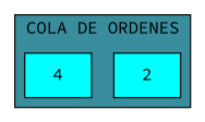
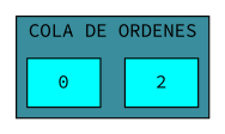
  graph {
    fontname="Source Code Pro"
    node [fillcolor=cyan group=2 shape=box style=filled fontname="Source Code Pro"]
    n1 [label=2]
-   n2 [label=4]
+   n2 [label=0]
    subgraph cluster_1 {
      bgcolor="#398D9C"
      label="COLA DE ORDENES"
      n1
      n2
    }
  }
